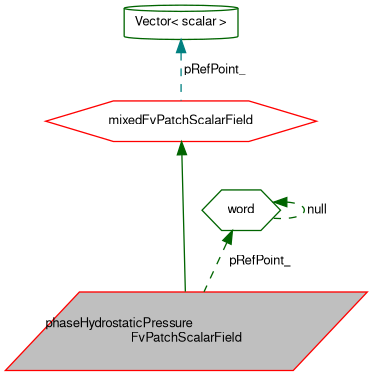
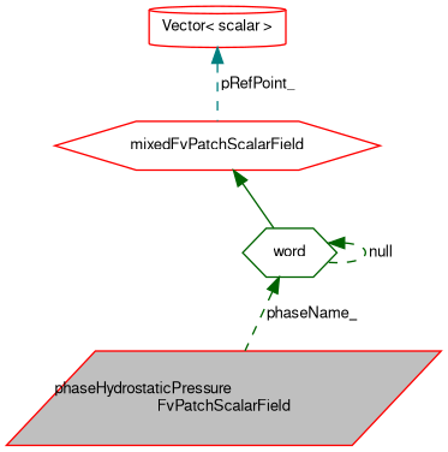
  digraph {
    node [color=red fontname=FreeSans fontsize=10 shape=hexagon]
    edge [color=darkgreen dir=back fontname=FreeSans fontsize=10 labelfontname=FreeSans labelfontsize=10 style=dashed]
    n1 [fillcolor=grey75 fontcolor=black height=0.2 label="phaseHydrostaticPressure\lFvPatchScalarField" shape=parallelogram style=filled width=0.4]
    n2 [height=0.2 label=mixedFvPatchScalarField width=0.4]
-   n3 [color=darkgreen height=0.2 label="Vector\< scalar \>" shape=cylinder width=0.4]
+   n3 [height=0.2 label="Vector\< scalar \>" shape=cylinder width=0.4]
    n4 [color=darkgreen height=0.2 label=word width=0.4]
-   n2 -> n1 [style=solid]
+   n2 -> n4 [style=solid]
    n3 -> n2 [color=teal label=" pRefPoint_"]
-   n4 -> n1 [label=" pRefPoint_"]
+   n4 -> n1 [label=" phaseName_"]
    n4 -> n4 [label=" null"]
  }
